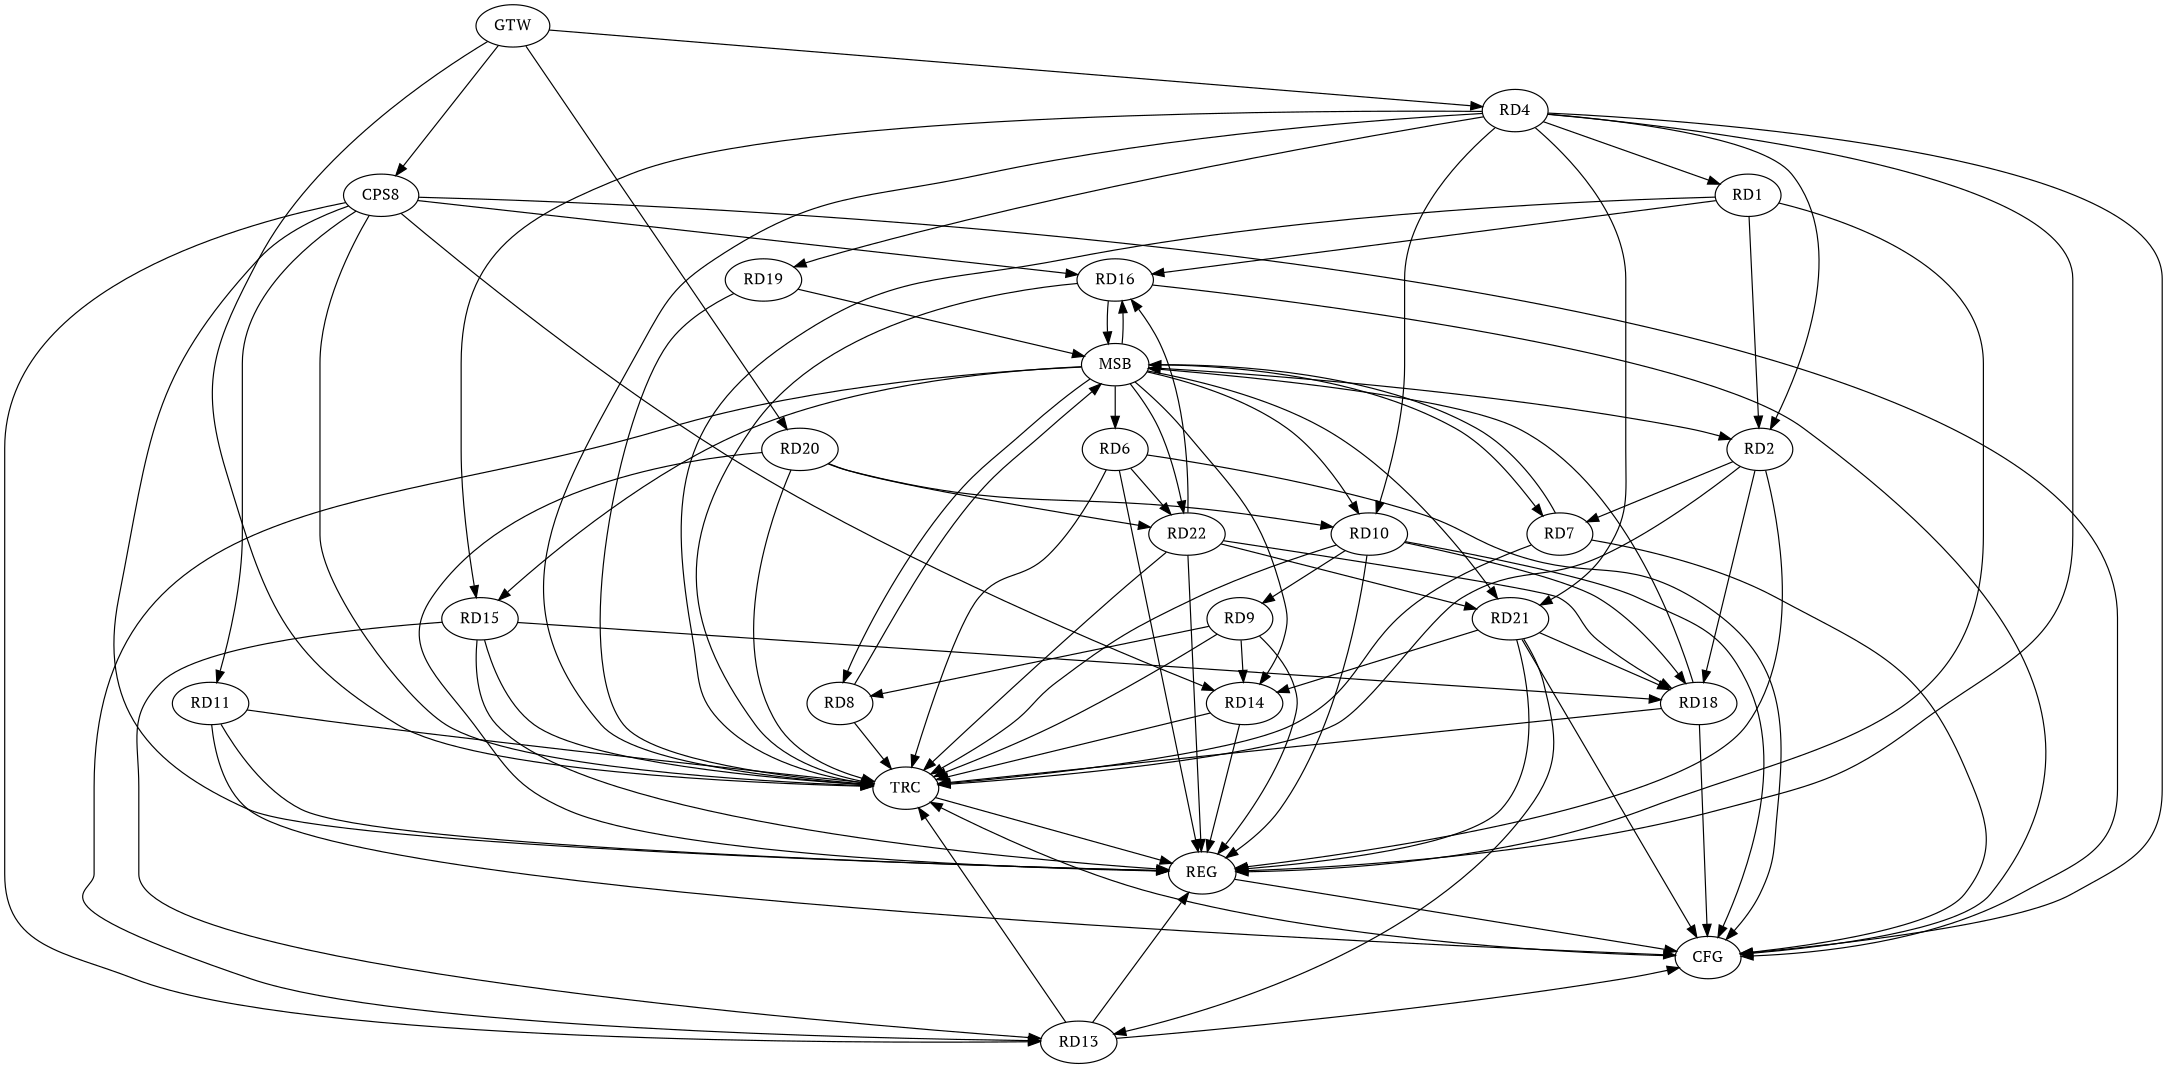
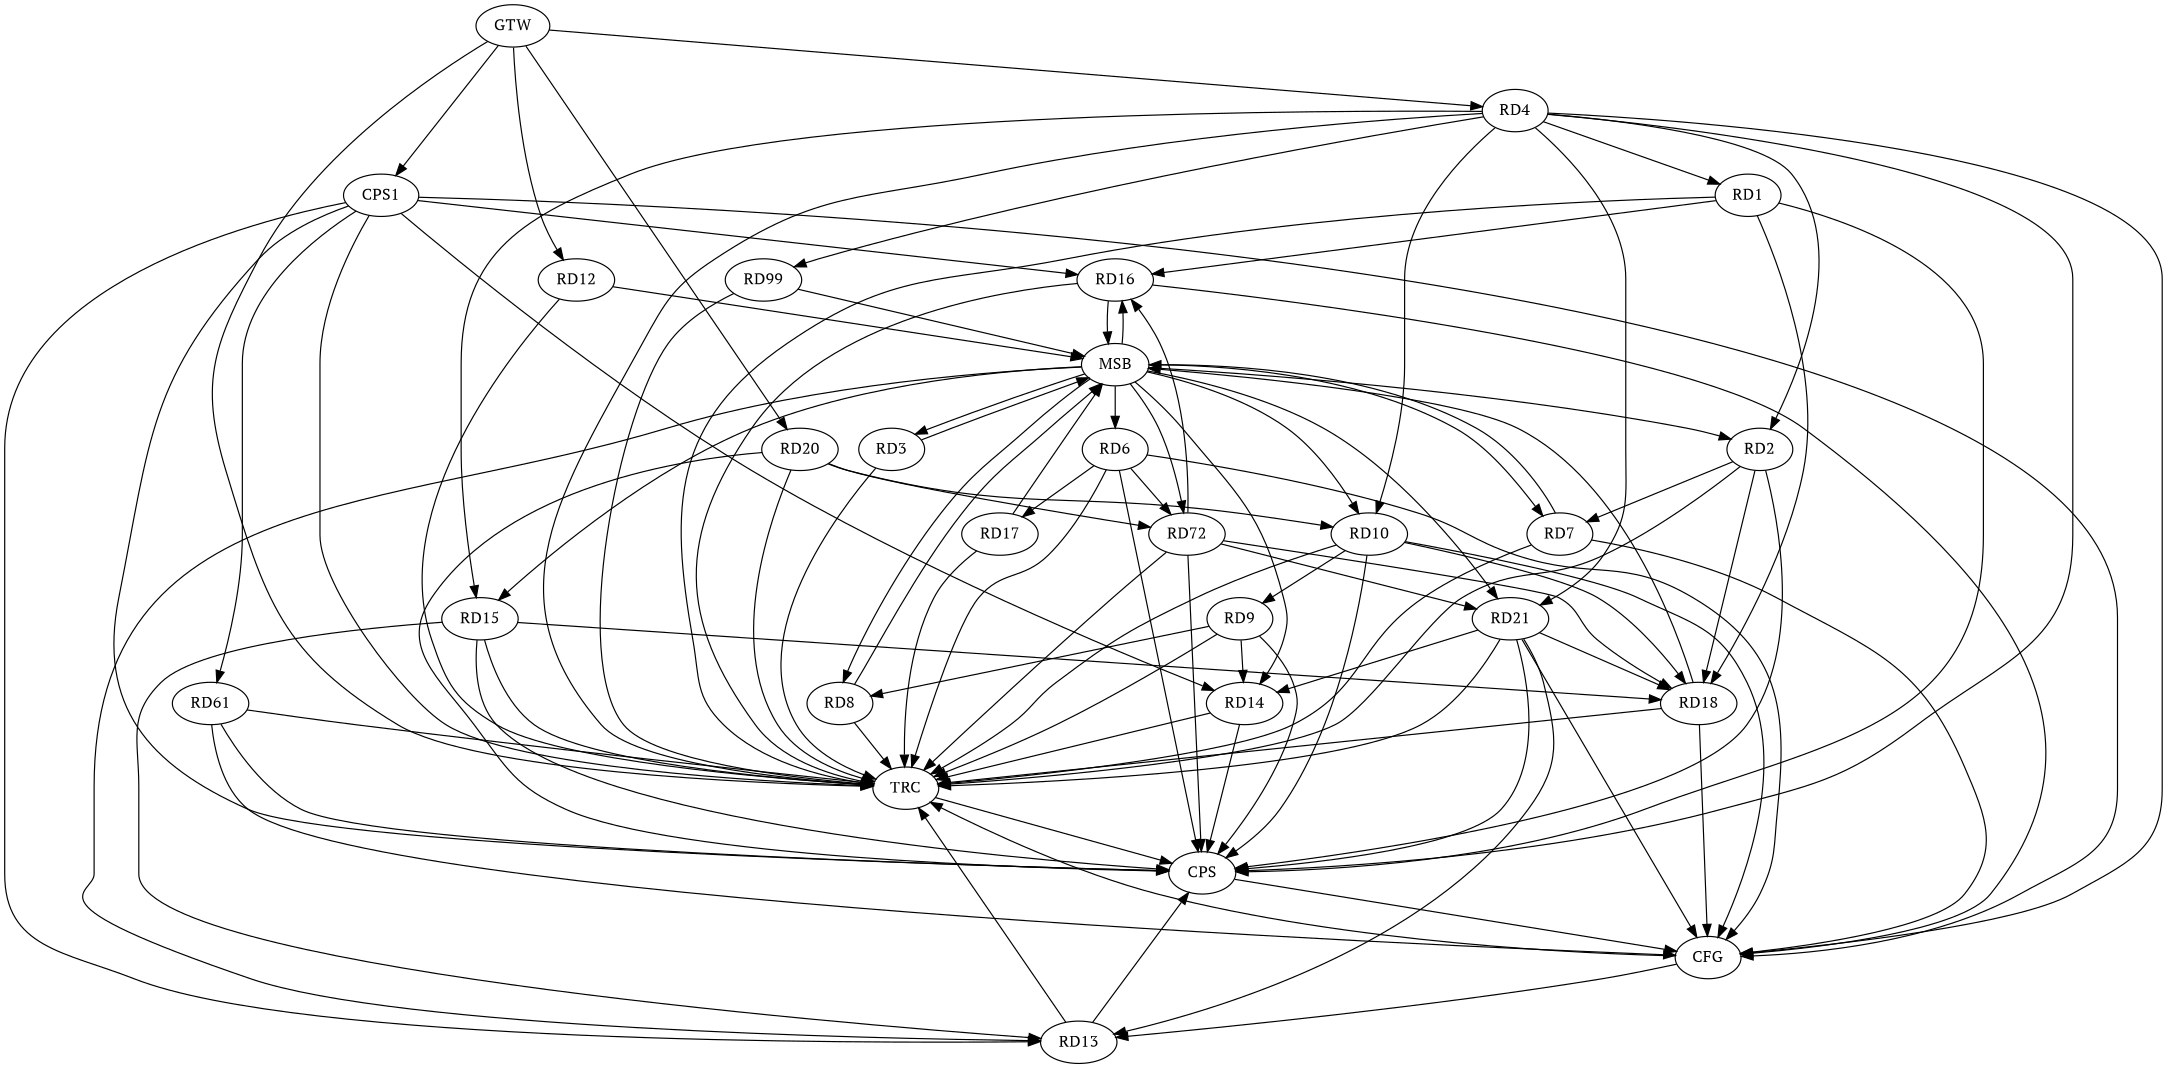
  strict digraph {
    fontname="PT Serif"
    node [fontname="PT Serif"]
    edge [fontname="PT Serif"]
    n1 [label=RD1]
    n2 [label=RD16]
    n3 [label=RD18]
-   n4 [label=REG]
+   n4 [label=CPS]
    n5 [label=TRC]
    n6 [label=MSB]
    n7 [label=CFG]
    n8 [label=RD2]
    n9 [label=RD7]
+   n10 [label=RD3]
    n11 [label=RD10]
    n12 [label=RD15]
    n13 [label=RD21]
    n14 [label=RD6]
-   n15 [label=RD22]
+   n15 [label=RD72]
    n16 [label=RD8]
    n17 [label=RD14]
    n18 [label=RD13]
    n19 [label=RD4]
-   n20 [label=RD19]
+   n20 [label=RD99]
    n21 [label=RD9]
-   n23 [label=RD11]
+   n22 [label=RD17]
+   n23 [label=RD61]
+   n24 [label=RD12]
    n25 [label=RD20]
-   n26 [label=CPS8]
+   n26 [label=CPS1]
    n27 [label=GTW]
    n1 -> n2
-   n1 -> n8
+   n1 -> n3
    n1 -> n4
    n1 -> n5
    n2 -> n5
    n2 -> n6
    n2 -> n7
    n3 -> n5
    n3 -> n6
    n3 -> n7
    n4 -> n7
    n5 -> n4
    n6 -> n2
    n6 -> n8
    n6 -> n9
+   n6 -> n10
    n6 -> n11
    n6 -> n12
    n6 -> n13
    n6 -> n14
    n6 -> n15
    n6 -> n16
    n6 -> n17
    n6 -> n18
    n7 -> n5
    n8 -> n3
    n8 -> n4
    n8 -> n5
    n8 -> n9
    n9 -> n5
    n9 -> n6
    n9 -> n7
+   n10 -> n5
+   n10 -> n6
    n11 -> n3
    n11 -> n4
    n11 -> n5
    n11 -> n7
    n11 -> n21
    n12 -> n3
    n12 -> n4
    n12 -> n5
    n12 -> n18
    n13 -> n3
    n13 -> n4
+   n13 -> n5
    n13 -> n7
    n13 -> n17
    n13 -> n18
    n14 -> n4
    n14 -> n5
    n14 -> n7
    n14 -> n15
+   n14 -> n22
    n15 -> n2
    n15 -> n3
    n15 -> n4
    n15 -> n5
    n15 -> n13
    n16 -> n5
    n16 -> n6
    n17 -> n4
    n17 -> n5
    n18 -> n4
    n18 -> n5
-   n18 -> n7
+   n7 -> n18
    n19 -> n1
    n19 -> n4
    n19 -> n5
    n19 -> n7
    n19 -> n8
    n19 -> n11
    n19 -> n12
    n19 -> n13
    n19 -> n20
    n20 -> n5
    n20 -> n6
    n21 -> n4
    n21 -> n5
    n21 -> n16
    n21 -> n17
+   n22 -> n5
+   n22 -> n6
    n23 -> n4
    n23 -> n5
    n23 -> n7
+   n24 -> n5
+   n24 -> n6
    n25 -> n4
    n25 -> n5
    n25 -> n11
    n25 -> n15
    n26 -> n2
    n26 -> n4
    n26 -> n5
    n26 -> n7
    n26 -> n17
    n26 -> n18
    n26 -> n23
    n27 -> n5
    n27 -> n19
+   n27 -> n24
    n27 -> n25
    n27 -> n26
  }
